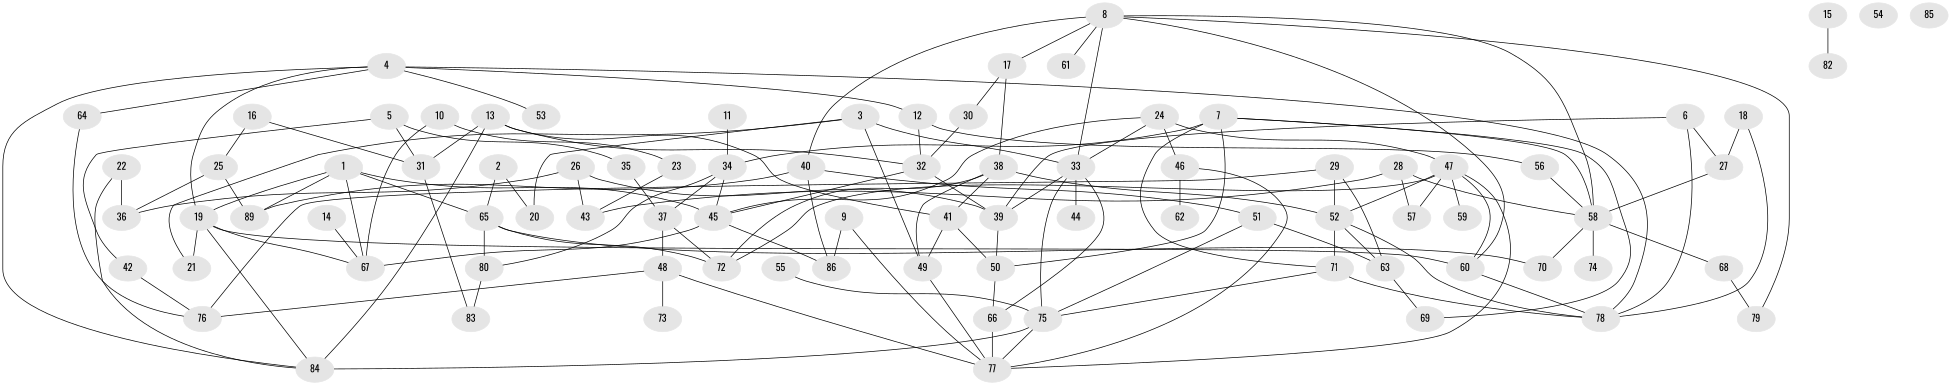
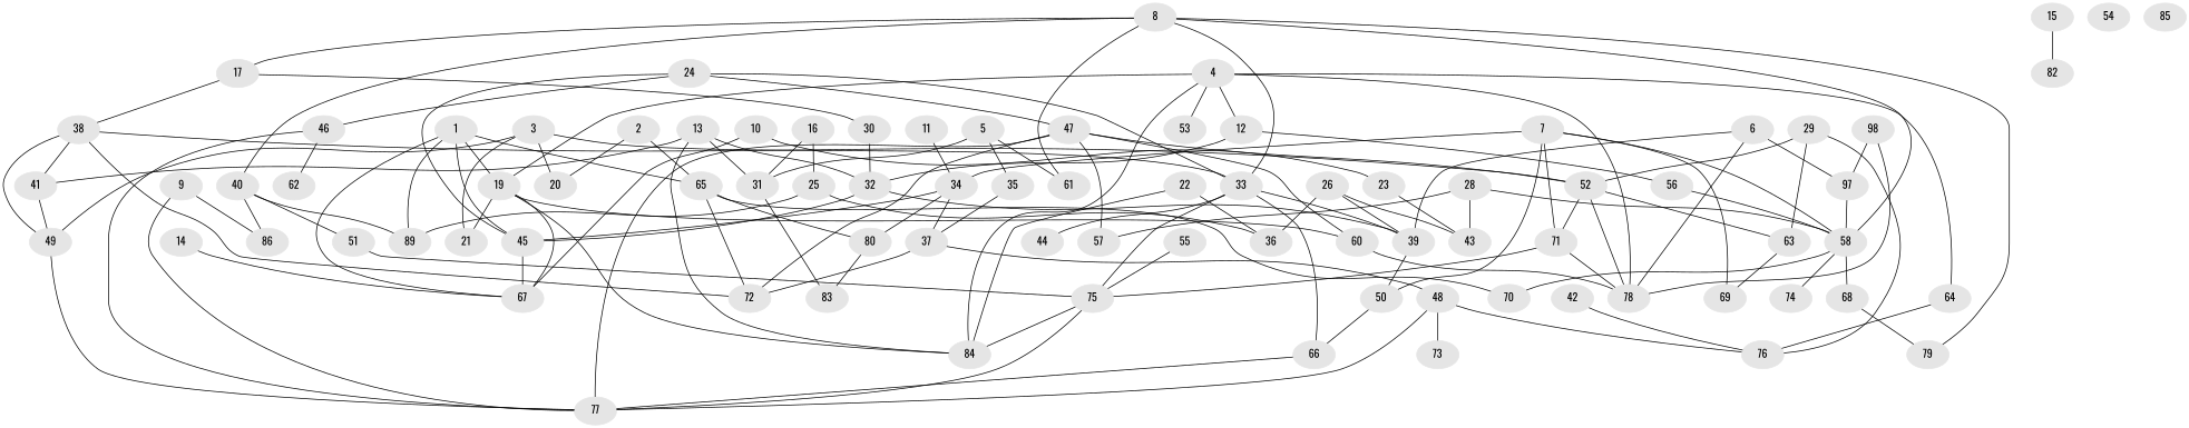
  graph {
    fontname=Oswald
    node [color=gray90 fontname=Oswald style=filled]
    edge [fontname=Oswald]
    1
    19
    45
    65
    67
    n6 [label=89]
    21
    84
    60
    86
    80
    72
    70
    2
    20
    3
    33
    49
    39
    44
    66
    75
    77
    4
    12
    53
    64
    78
    32
    56
    76
    5
    31
    35
    61
    83
    37
    6
-   27
+   27 [label=97]
    58
    50
    7
    34
    69
    71
    68
    74
    8
    17
    40
    79
    30
    38
    51
    9
    10
    23
    43
    11
    13
    41
    14
    15
    82
    16
    25
    36
    52
-   18
+   18 [label=98]
    22
    24
    46
    47
    62
    57
-   59
    26
    28
    29
    63
    48
    73
    42
    54
    55
    85
    1 -- 19
    1 -- 45
    1 -- 65
    1 -- 67
    1 -- n6
    19 -- 67
    19 -- 21
    19 -- 84
    19 -- 60
    45 -- 67
-   45 -- 86
    65 -- 80
    65 -- 72
    65 -- 70
    60 -- 78
    80 -- 83
    2 -- 65
    2 -- 20
    3 -- 21
    3 -- 20
    3 -- 33
    3 -- 49
    33 -- 39
    33 -- 44
    33 -- 66
    33 -- 75
    49 -- 77
    39 -- 50
    66 -- 77
    75 -- 84
    75 -- 77
    4 -- 19
    4 -- 84
    4 -- 12
    4 -- 53
    4 -- 64
    4 -- 78
    12 -- 32
    12 -- 56
    64 -- 76
    32 -- 45
    32 -- 39
    56 -- 58
    5 -- 31
    5 -- 35
-   5 -- 42
+   5 -- 61
    31 -- 83
    35 -- 37
    37 -- 72
    37 -- 48
    6 -- 39
    6 -- 78
    6 -- 27
    27 -- 58
    58 -- 70
    58 -- 68
    58 -- 74
    50 -- 66
    7 -- 58
    7 -- 50
    7 -- 34
    7 -- 69
    7 -- 71
    34 -- 45
    34 -- 80
    34 -- 37
    71 -- 75
    71 -- 78
    68 -- 79
-   8 -- 60
    8 -- 33
    8 -- 61
    8 -- 58
    8 -- 17
    8 -- 40
    8 -- 79
    17 -- 30
    17 -- 38
    40 -- n6
    40 -- 86
    40 -- 51
    30 -- 32
    38 -- 72
    38 -- 49
    38 -- 41
    38 -- 52
    51 -- 75
-   51 -- 63
    9 -- 86
    9 -- 77
    10 -- 67
    10 -- 23
    23 -- 43
    11 -- 34
    13 -- 84
    13 -- 32
    13 -- 31
    13 -- 41
    41 -- 49
-   41 -- 50
    14 -- 67
    15 -- 82
    16 -- 31
    16 -- 25
    25 -- n6
    25 -- 36
    52 -- 78
    52 -- 71
    52 -- 63
    18 -- 78
    18 -- 27
    22 -- 84
    22 -- 36
    24 -- 45
    24 -- 33
    24 -- 46
    24 -- 47
    46 -- 77
    46 -- 62
    47 -- 60
    47 -- 72
    47 -- 77
    47 -- 52
    47 -- 57
-   47 -- 59
    26 -- 39
    26 -- 43
    26 -- 36
    28 -- 58
    28 -- 43
    28 -- 57
    29 -- 76
    29 -- 52
    29 -- 63
    63 -- 69
    48 -- 77
    48 -- 76
    48 -- 73
    42 -- 76
    55 -- 75
  }
